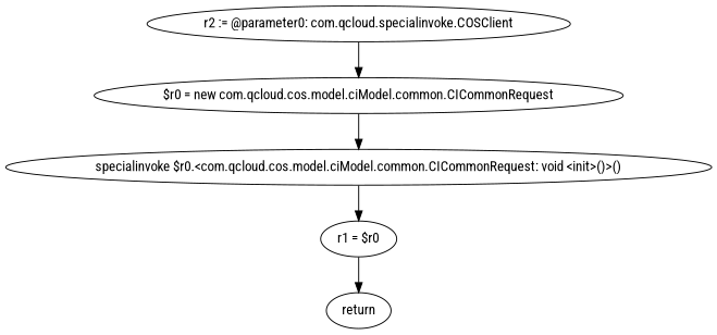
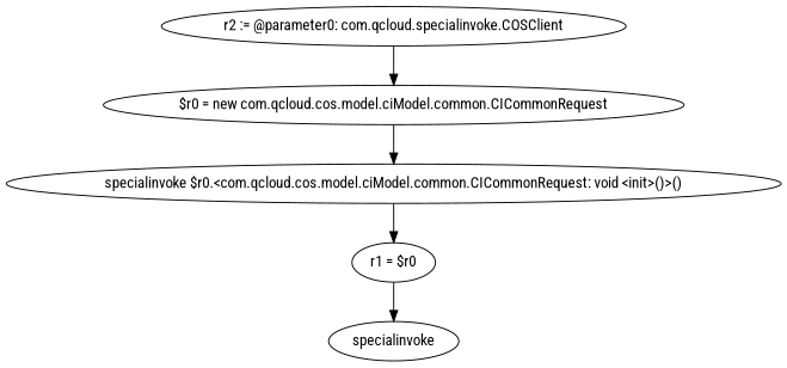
  digraph {
    fontname="Roboto Condensed"
    node [fontname="Roboto Condensed"]
    edge [fontname="Roboto Condensed"]
    n1 [label="r2 := @parameter0: com.qcloud.specialinvoke.COSClient"]
    "$r0 = new com.qcloud.cos.model.ciModel.common.CICommonRequest"
    "specialinvoke $r0.<com.qcloud.cos.model.ciModel.common.CICommonRequest: void <init>()>()"
    "r1 = $r0"
-   return
+   return [label=specialinvoke]
    n1 -> "$r0 = new com.qcloud.cos.model.ciModel.common.CICommonRequest"
    "$r0 = new com.qcloud.cos.model.ciModel.common.CICommonRequest" -> "specialinvoke $r0.<com.qcloud.cos.model.ciModel.common.CICommonRequest: void <init>()>()"
    "specialinvoke $r0.<com.qcloud.cos.model.ciModel.common.CICommonRequest: void <init>()>()" -> "r1 = $r0"
    "r1 = $r0" -> return
  }
